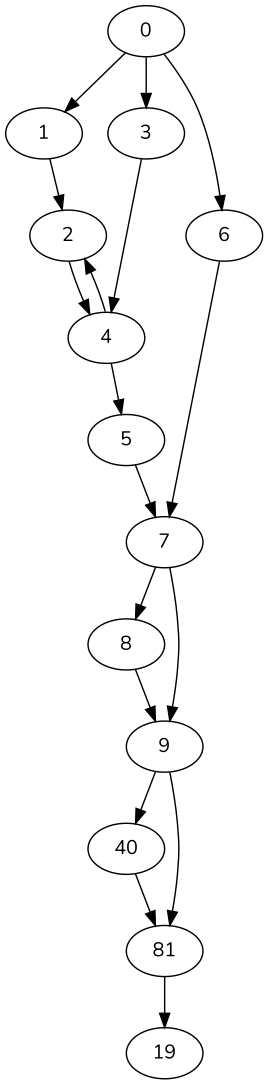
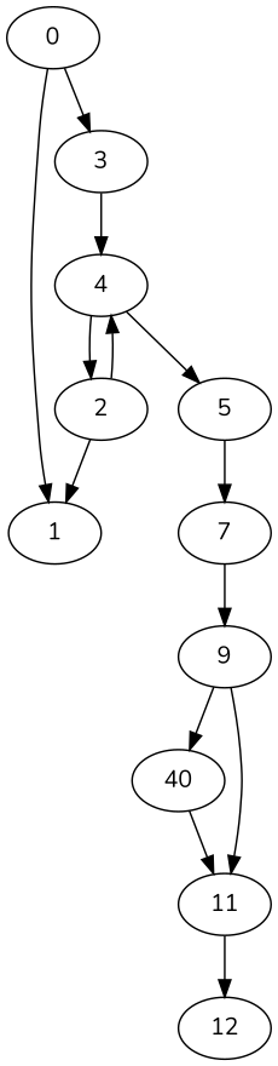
  digraph {
    fontname=Nunito
    node [fontname=Nunito]
    edge [fontname=Nunito]
    0
    1
-   6
    3
    2
    7
    4
    5
-   8
    9
    n11 [label=40]
-   11 [label=81]
-   12 [label=19]
+   11
+   12
    0 -> 1
-   0 -> 6
    0 -> 3
-   1 -> 2
-   6 -> 7
+   2 -> 1
    3 -> 4
    2 -> 4
-   7 -> 8
    7 -> 9
    4 -> 2
    4 -> 5
    5 -> 7
-   8 -> 9
    9 -> n11
    9 -> 11
    n11 -> 11
    11 -> 12
  }
